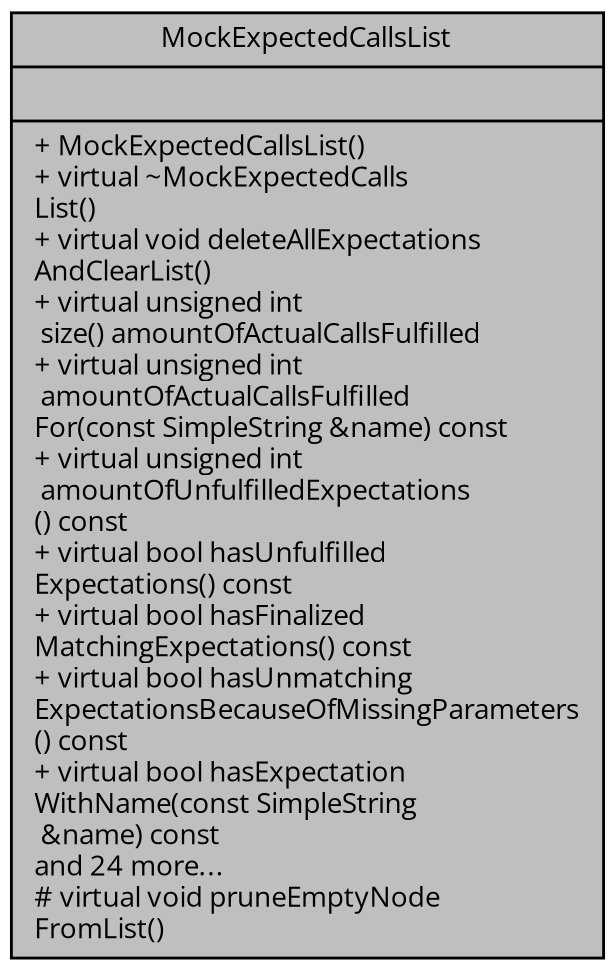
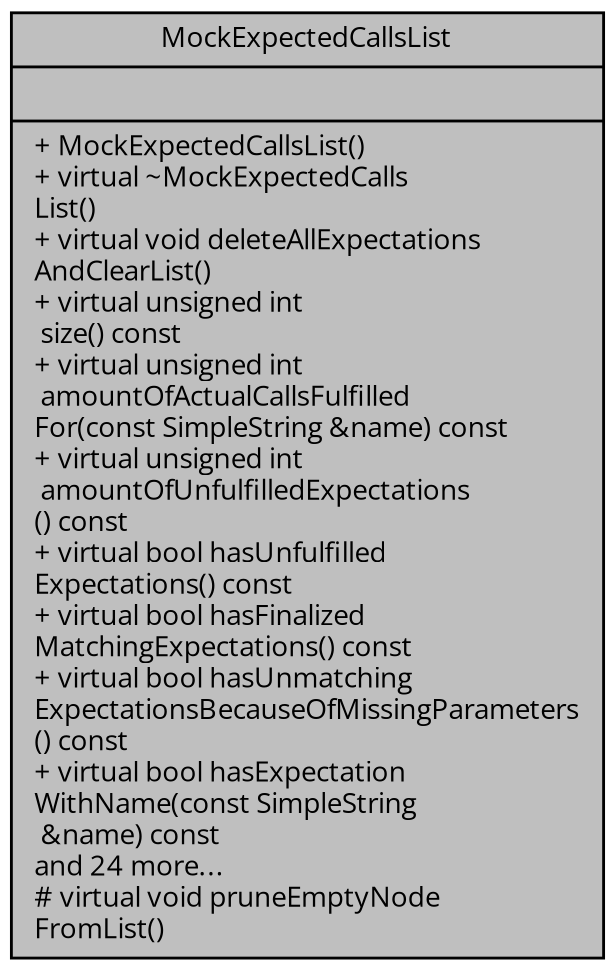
  digraph {
    fontname="Open Sans"
-   n1 [color=black fillcolor=grey75 fontcolor=black fontname="Open Sans" fontsize=10 height=0.2 label="{MockExpectedCallsList\n||+  MockExpectedCallsList()\l+ virtual ~MockExpectedCalls\lList()\l+ virtual void deleteAllExpectations\lAndClearList()\l+ virtual unsigned int\l size() amountOfActualCallsFulfilled\l+ virtual unsigned int\l amountOfActualCallsFulfilled\lFor(const SimpleString &name) const\l+ virtual unsigned int\l amountOfUnfulfilledExpectations\l() const\l+ virtual bool hasUnfulfilled\lExpectations() const\l+ virtual bool hasFinalized\lMatchingExpectations() const\l+ virtual bool hasUnmatching\lExpectationsBecauseOfMissingParameters\l() const\l+ virtual bool hasExpectation\lWithName(const SimpleString\l &name) const\land 24 more...\l# virtual void pruneEmptyNode\lFromList()\l}" shape=record style=filled width=0.4]
+   n1 [color=black fillcolor=grey75 fontcolor=black fontname="Open Sans" fontsize=10 height=0.2 label="{MockExpectedCallsList\n||+  MockExpectedCallsList()\l+ virtual ~MockExpectedCalls\lList()\l+ virtual void deleteAllExpectations\lAndClearList()\l+ virtual unsigned int\l size() const\l+ virtual unsigned int\l amountOfActualCallsFulfilled\lFor(const SimpleString &name) const\l+ virtual unsigned int\l amountOfUnfulfilledExpectations\l() const\l+ virtual bool hasUnfulfilled\lExpectations() const\l+ virtual bool hasFinalized\lMatchingExpectations() const\l+ virtual bool hasUnmatching\lExpectationsBecauseOfMissingParameters\l() const\l+ virtual bool hasExpectation\lWithName(const SimpleString\l &name) const\land 24 more...\l# virtual void pruneEmptyNode\lFromList()\l}" shape=record style=filled width=0.4]
  }
